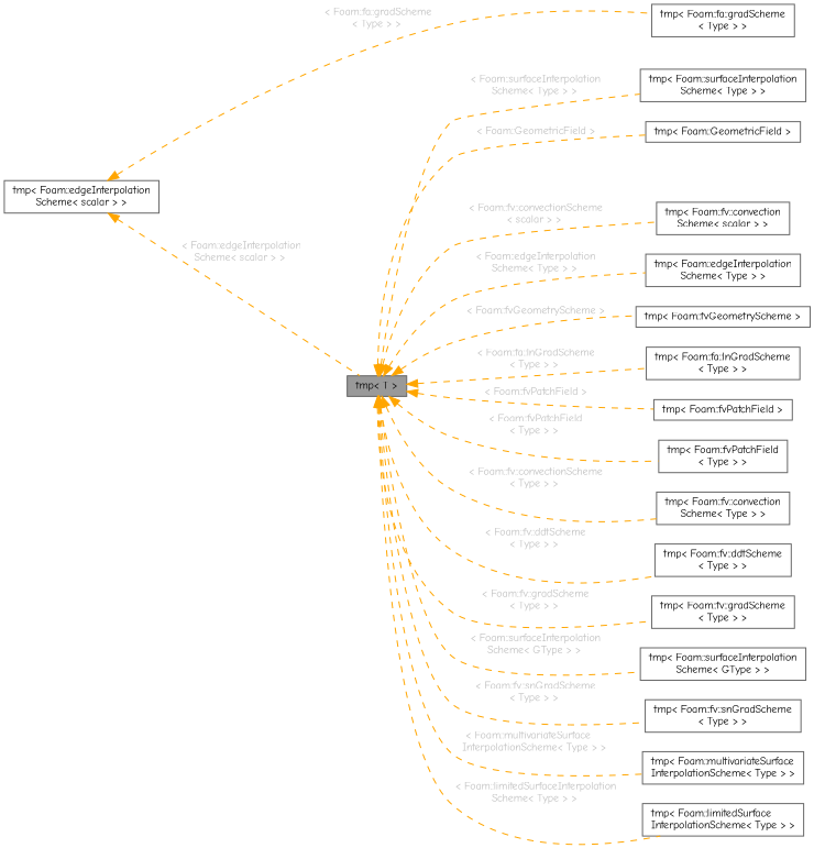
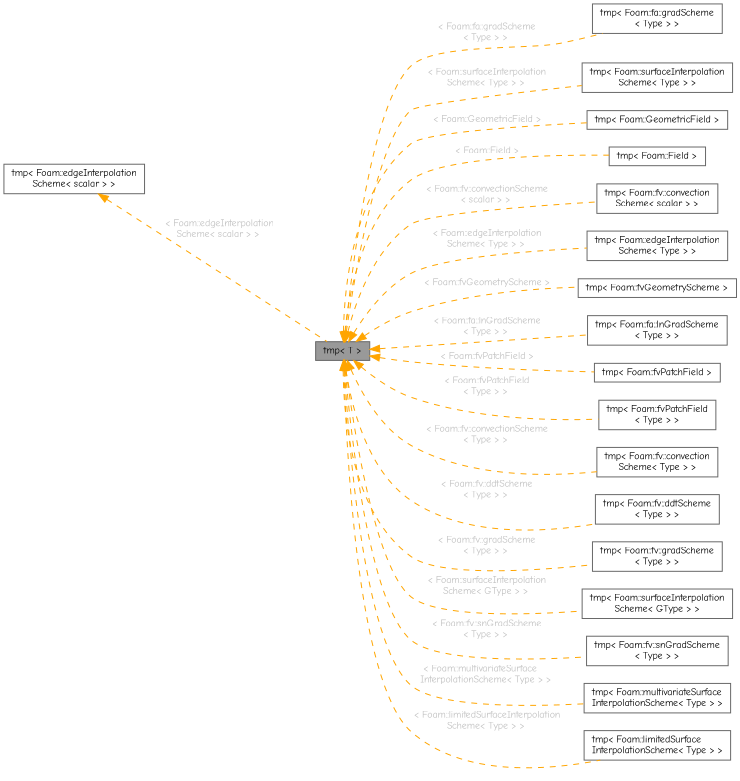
  digraph {
    fontname="Comic Neue"
    rankdir=LR
    node [color=gray40 fillcolor=white fontname="Comic Neue" fontsize=10 shape=box style=filled]
    edge [color=orange dir=back fontcolor=grey fontname="Comic Neue" fontsize=10 labelfontname=Helvetica labelfontsize=10 style=dashed]
    n1 [fillcolor=grey60 fontcolor=black height=0.2 label="tmp\< T \>" width=0.4]
    n2 [height=0.2 label="tmp\< Foam::surfaceInterpolation\lScheme\< Type \> \>" width=0.4]
    n3 [height=0.2 label="tmp\< Foam::GeometricField \>" width=0.4]
+   n4 [height=0.2 label="tmp\< Foam::Field \>" width=0.4]
    n5 [height=0.2 label="tmp\< Foam::fv::convection\lScheme\< scalar \> \>" width=0.4]
    n6 [height=0.2 label="tmp\< Foam::edgeInterpolation\lScheme\< Type \> \>" width=0.4]
    n7 [height=0.2 label="tmp\< Foam::fa::gradScheme\l\< Type \> \>" width=0.4]
    n8 [height=0.2 label="tmp\< Foam::fa::lnGradScheme\l\< Type \> \>" width=0.4]
    n9 [height=0.2 label="tmp\< Foam::fvPatchField \>" width=0.4]
    n10 [height=0.2 label="tmp\< Foam::fvPatchField\l\< Type \> \>" width=0.4]
    n11 [height=0.2 label="tmp\< Foam::fv::convection\lScheme\< Type \> \>" width=0.4]
    n12 [height=0.2 label="tmp\< Foam::fv::ddtScheme\l\< Type \> \>" width=0.4]
    n13 [height=0.2 label="tmp\< Foam::fv::gradScheme\l\< Type \> \>" width=0.4]
    n14 [height=0.2 label="tmp\< Foam::surfaceInterpolation\lScheme\< GType \> \>" width=0.4]
    n15 [height=0.2 label="tmp\< Foam::fv::snGradScheme\l\< Type \> \>" width=0.4]
    n16 [height=0.2 label="tmp\< Foam::multivariateSurface\lInterpolationScheme\< Type \> \>" width=0.4]
    n17 [height=0.2 label="tmp\< Foam::limitedSurface\lInterpolationScheme\< Type \> \>" width=0.4]
    n18 [height=0.2 label="tmp\< Foam::fvGeometryScheme \>" width=0.4]
    n19 [height=0.2 label="tmp\< Foam::edgeInterpolation\lScheme\< scalar \> \>" width=0.4]
    n1 -> n2 [label=" \< Foam::surfaceInterpolation\lScheme\< Type \> \>"]
    n1 -> n3 [label=" \< Foam::GeometricField \>"]
+   n1 -> n4 [label=" \< Foam::Field \>"]
    n1 -> n5 [label=" \< Foam::fv::convectionScheme\l\< scalar \> \>"]
    n1 -> n6 [label=" \< Foam::edgeInterpolation\lScheme\< Type \> \>"]
-   n19 -> n7 [label=" \< Foam::fa::gradScheme\l\< Type \> \>"]
+   n1 -> n7 [label=" \< Foam::fa::gradScheme\l\< Type \> \>"]
    n1 -> n8 [label=" \< Foam::fa::lnGradScheme\l\< Type \> \>"]
    n1 -> n9 [label=" \< Foam::fvPatchField \>"]
    n1 -> n10 [label=" \< Foam::fvPatchField\l\< Type \> \>"]
    n1 -> n11 [label=" \< Foam::fv::convectionScheme\l\< Type \> \>"]
    n1 -> n12 [label=" \< Foam::fv::ddtScheme\l\< Type \> \>"]
    n1 -> n13 [label=" \< Foam::fv::gradScheme\l\< Type \> \>"]
    n1 -> n14 [label=" \< Foam::surfaceInterpolation\lScheme\< GType \> \>"]
    n1 -> n15 [label=" \< Foam::fv::snGradScheme\l\< Type \> \>"]
    n1 -> n16 [label=" \< Foam::multivariateSurface\lInterpolationScheme\< Type \> \>"]
    n1 -> n17 [label=" \< Foam::limitedSurfaceInterpolation\lScheme\< Type \> \>"]
    n1 -> n18 [label=" \< Foam::fvGeometryScheme \>"]
    n19 -> n1 [label=" \< Foam::edgeInterpolation\lScheme\< scalar \> \>"]
  }
